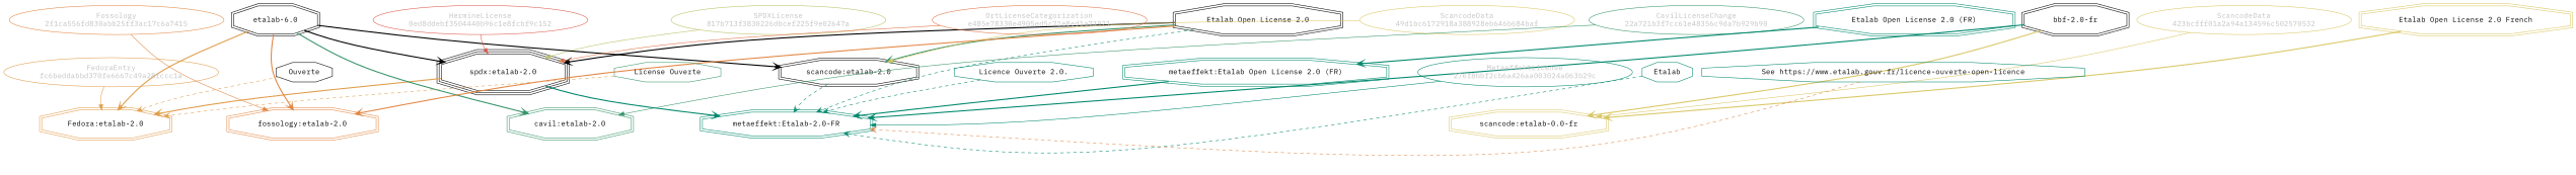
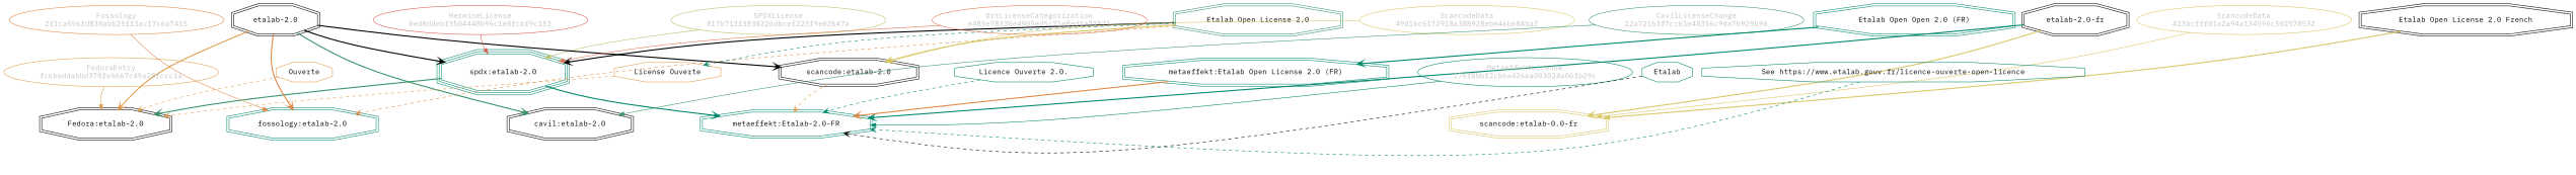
  strict digraph {
    fontname="IBM Plex Mono"
    splines=curved
    node [color="#00876c" fontname="IBM Plex Mono" shape=doubleoctagon]
    edge [color="#00876c" fontname="IBM Plex Mono" weight=0.5 arrowhead=vee style=bold]
    n1 [color="#b8bf62" fillcolor="beige;1" fontcolor=gray label="SPDXLicense\n817b713f3830226dbcef225f9e02647a" shape=ellipse]
-   n2 [label="spdx:etalab-2.0" shape=tripleoctagon color=""]
-   n3 [color="#e09d4b" label="Fedora:etalab-2.0"]
+   n2 [label="spdx:etalab-2.0" shape=tripleoctagon]
+   n3 [color=black label="Fedora:etalab-2.0"]
    n4 [label="metaeffekt:Etalab-2.0-FR"]
-   n5 [label="etalab-6.0" color=""]
+   n5 [label="etalab-2.0" color=""]
    n6 [label="scancode:etalab-2.0" color=""]
-   n7 [color="#e18745" label="fossology:etalab-2.0"]
-   n8 [color="#379469" label="cavil:etalab-2.0"]
-   n9 [label="Etalab Open License 2.0" color=""]
+   n7 [label="fossology:etalab-2.0"]
+   n8 [color=black label="cavil:etalab-2.0"]
+   n9 [label="Etalab Open License 2.0" color="#379469"]
    n10 [color="#e09d4b" fillcolor="beige;1" fontcolor=gray label="FedoraEntry\nfc6beddabbd370fe6667c49a28fccc1a" shape=ellipse]
-   n11 [color="#379469" label="License Ouverte" shape=octagon]
-   n12 [color=black label=Ouverte shape=octagon]
+   n11 [color="#e09d4b" label="License Ouverte" shape=octagon]
+   n12 [color="#e09d4b" label=Ouverte shape=octagon]
    n13 [color="#dac767" fillcolor="beige;1" fontcolor=gray label="ScancodeData\n423bcfff01a2a94a134596c502570532" shape=ellipse]
    n14 [color="#dac767" label="scancode:etalab-0.0-fr"]
-   n15 [label="bbf-2.0-fr" color=""]
-   n16 [color="#dac767" label="Etalab Open License 2.0 French"]
+   n15 [label="etalab-2.0-fr" color=""]
+   n16 [color=black label="Etalab Open License 2.0 French"]
    n17 [color="#dac767" fillcolor="beige;1" fontcolor=gray label="ScancodeData\n49d1bc6172918a388928eb646b684baf" shape=ellipse]
    n18 [color="#e18745" fillcolor="beige;1" fontcolor=gray label="Fossology\n2f1ca556fd830abb25ff3ac17c6a7415" shape=ellipse]
    n19 [color="#e06f45" fillcolor="beige;1" fontcolor=gray label="OrtLicenseCategorization\ne485e78330e4905ed5c71e8ed1a71921" shape=ellipse]
    n20 [color="#379469" fillcolor="beige;1" fontcolor=gray label="CavilLicenseChange\n22a721b3f7cc61e48356c9da7b929b90" shape=ellipse]
    n21 [fillcolor="beige;1" fontcolor=gray label="MetaeffektLicense\n276f8bbf2cb6a426aa003024a063b29c" shape=ellipse]
    n22 [label="metaeffekt:Etalab Open License 2.0 (FR)"]
-   n23 [label="Etalab Open License 2.0 (FR)"]
+   n23 [label="Etalab Open Open 2.0 (FR)"]
    n24 [label=Etalab shape=octagon]
    n25 [label="See https://www.etalab.gouv.fr/licence-ouverte-open-licence" shape=octagon]
    n26 [label="Licence Ouverte 2.0." shape=octagon]
    n27 [color="#dc574a" fillcolor="beige;1" fontcolor=gray label="HermineLicense\n0ed8ddebf3504440b96c1e8fcbf9c152" shape=ellipse]
    n1 -> n2 [color="#b8bf62" arrowhead="" style=""]
-   n2 -> n3 [color="#e09d4b" weight=0.7]
+   n2 -> n3 [color="#379469" weight=0.7]
    n2 -> n4 [weight=0.7]
    n5 -> n2 [weight=0.7 color=""]
    n5 -> n3 [color="#e09d4b" weight=0.7]
    n5 -> n6 [weight=0.7 color=""]
    n5 -> n7 [color="#e18745" weight=0.7]
    n5 -> n8 [color="#379469" weight=0.7]
-   n6 -> n4 [style=dashed]
+   n6 -> n4 [color="#e09d4b" style=dashed]
    n9 -> n2 [weight=0.7 color=""]
-   n9 -> n4 [style=dashed]
-   n9 -> n6 [color="#379469" weight=0.7]
-   n9 -> n7 [color="#e18745" weight=0.7]
+   n9 -> n11 [style=dashed]
+   n9 -> n6 [color="#dac767" weight=0.7]
+   n9 -> n7 [color="#e18745" style=dashed weight=0.7]
    n10 -> n3 [color="#e09d4b" arrowhead="" style=""]
    n11 -> n3 [color="#e09d4b" style=dashed]
    n12 -> n3 [color="#e09d4b" style=dashed]
    n13 -> n14 [color="#dac767" arrowhead="" style=""]
    n15 -> n4 [weight=0.7]
    n15 -> n14 [color="#dac767" weight=0.7]
-   n16 -> n14 [color="#dac767" weight=0.7]
+   n16 -> n14 [arrowhead=normal color="#dac767" weight=0.7]
    n17 -> n6 [color="#dac767" arrowhead="" style=""]
    n18 -> n7 [color="#e18745" arrowhead="" style=""]
    n19 -> n2 [color="#e06f45" arrowhead="" style=""]
    n20 -> n8 [color="#379469" arrowhead="" style=""]
    n21 -> n4 [arrowhead="" style=""]
-   n22 -> n4 [weight=0.7]
+   n22 -> n4 [color="#e18745" weight=0.7]
    n23 -> n22 [weight=0.7]
-   n24 -> n4 [style=dashed]
-   n25 -> n4 [color="#e18745" style=dashed]
+   n24 -> n4 [color=black style=dashed]
+   n25 -> n4 [style=dashed]
    n26 -> n4 [style=dashed]
    n27 -> n2 [color="#dc574a" arrowhead="" style=""]
  }
